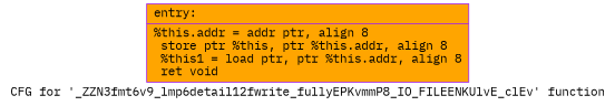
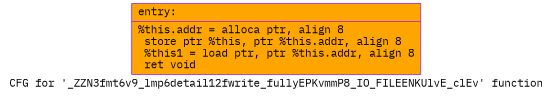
  digraph {
    label="CFG for '_ZZN3fmt6v9_lmp6detail12fwrite_fullyEPKvmmP8_IO_FILEENKUlvE_clEv' function"
    fontname="IBM Plex Mono"
-   n1 [color=purple fillcolor=orange fontname="IBM Plex Mono" label="{entry:\l|  %this.addr = addr ptr, align 8\l  store ptr %this, ptr %this.addr, align 8\l  %this1 = load ptr, ptr %this.addr, align 8\l  ret void\l}" shape=record style=filled]
+   n1 [color=purple fillcolor=orange fontname="IBM Plex Mono" label="{entry:\l|  %this.addr = alloca ptr, align 8\l  store ptr %this, ptr %this.addr, align 8\l  %this1 = load ptr, ptr %this.addr, align 8\l  ret void\l}" shape=record style=filled]
  }
